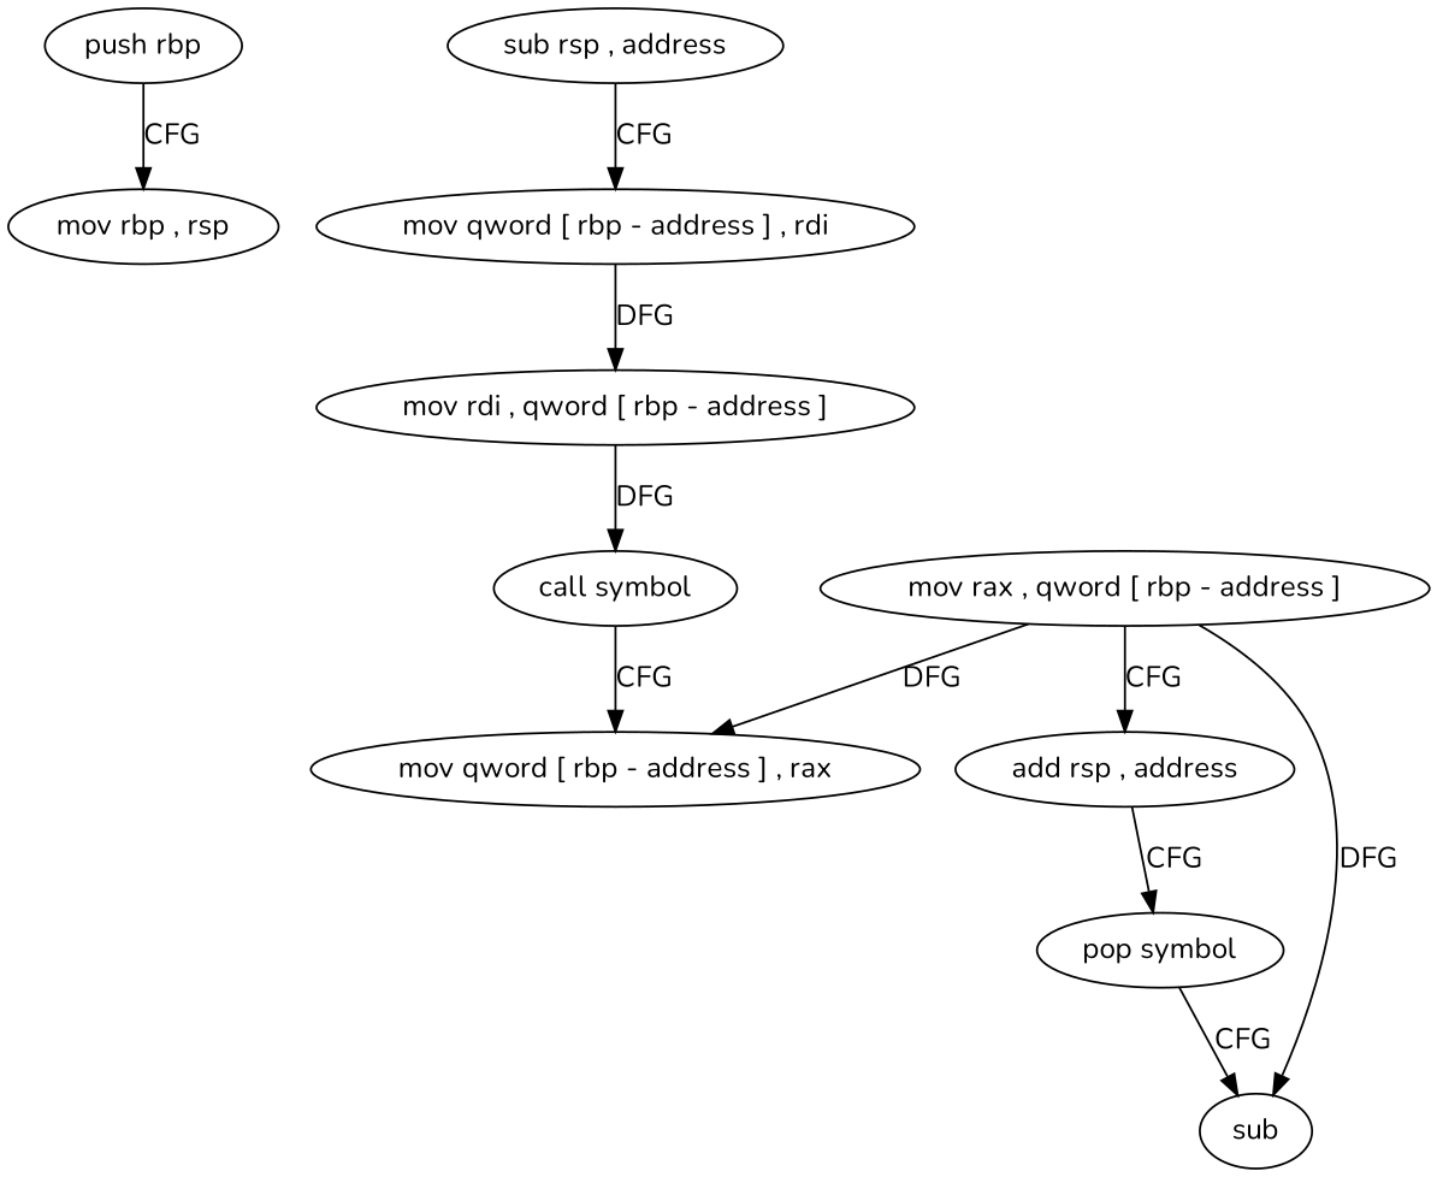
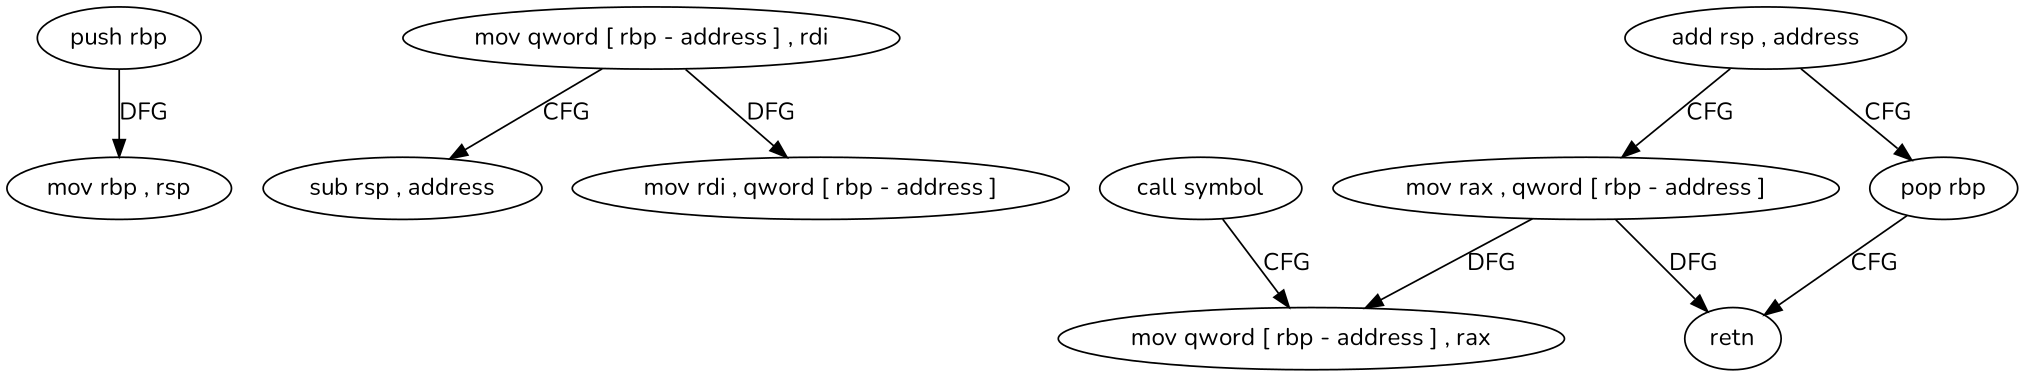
  digraph {
    fontname=Nunito
    node [fontname=Nunito]
    edge [fontname=Nunito]
    n1 [label="push rbp"]
    n2 [label="mov rbp , rsp"]
    n3 [label="sub rsp , address"]
    n4 [label="mov qword [ rbp - address ] , rdi"]
    n5 [label="mov rdi , qword [ rbp - address ]"]
    n6 [label="call symbol"]
    n7 [label="mov qword [ rbp - address ] , rax"]
    n8 [label="mov rax , qword [ rbp - address ]"]
    n9 [label="add rsp , address"]
-   n10 [label=sub]
-   n11 [label="pop symbol"]
-   n1 -> n2 [label=CFG]
-   n3 -> n4 [label=CFG]
+   n10 [label=retn]
+   n11 [label="pop rbp"]
+   n1 -> n2 [label=DFG]
+   n4 -> n3 [label=CFG]
    n4 -> n5 [label=DFG]
-   n5 -> n6 [label=DFG]
    n6 -> n7 [label=CFG]
    n8 -> n7 [label=DFG]
-   n8 -> n9 [label=CFG]
+   n9 -> n8 [label=CFG]
    n8 -> n10 [label=DFG]
    n9 -> n11 [label=CFG]
    n11 -> n10 [label=CFG]
  }
